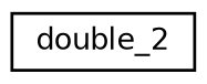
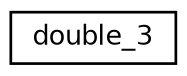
  digraph {
    rankdir=LR
-   n1 [color=black fillcolor=white fontname=Helvetica fontsize=10 height=0.2 label=double_2 shape=record style=filled width=0.4]
+   n1 [color=black fillcolor=white fontname=Helvetica fontsize=10 height=0.2 label=double_3 shape=record style=filled width=0.4]
  }
